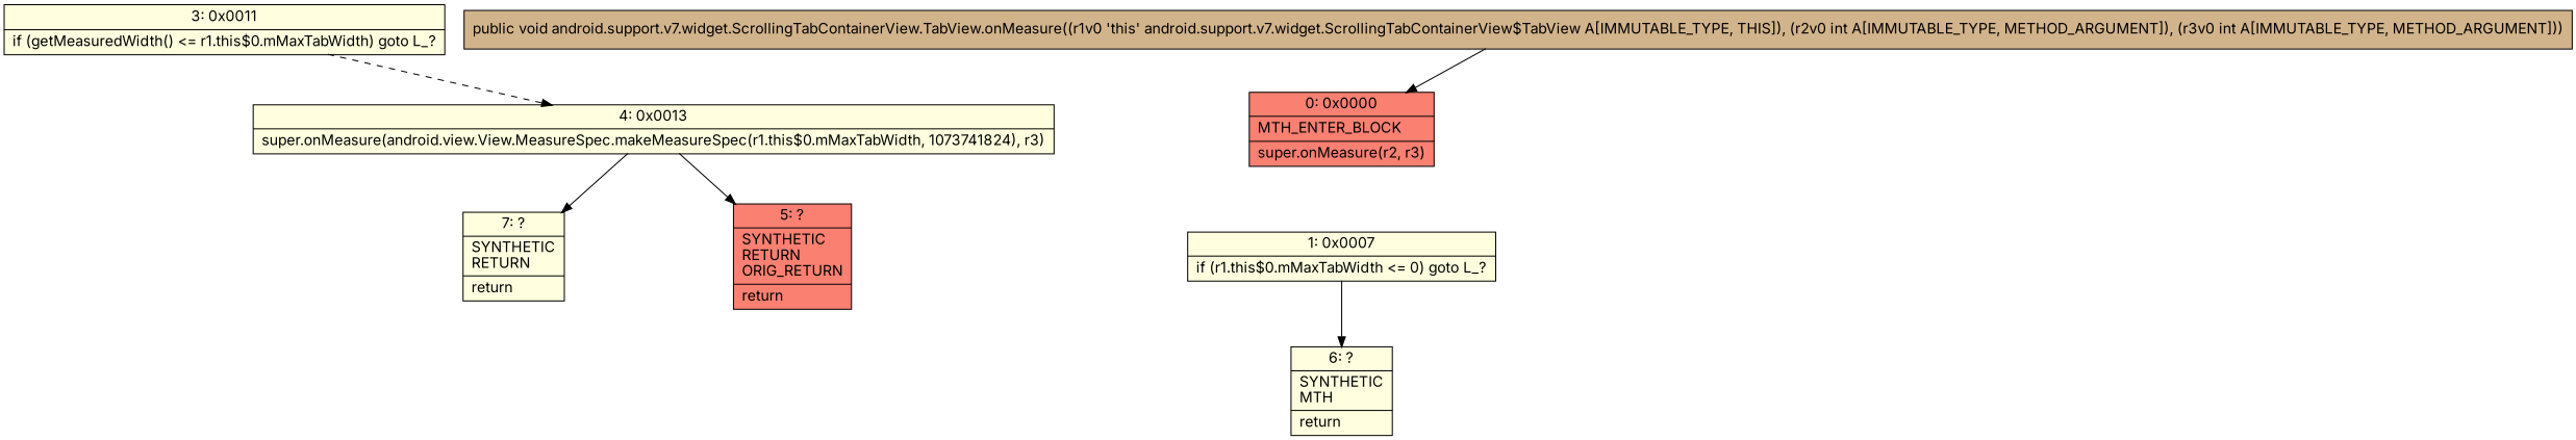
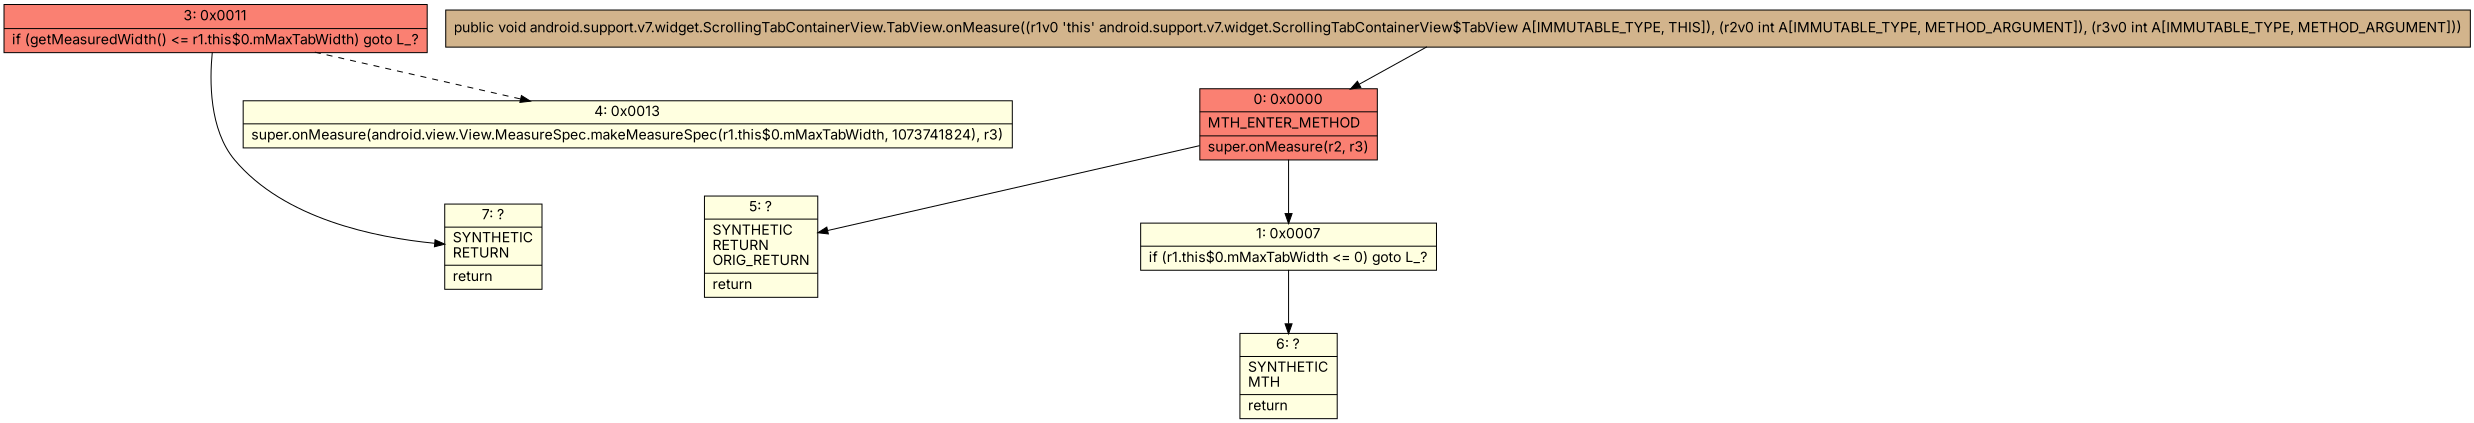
  digraph {
    fontname=Inter
    node [fillcolor=lightyellow fontname=Inter shape=record style=filled]
    edge [fontname=Inter]
-   n1 [fillcolor=salmon label="{0\:\ 0x0000|MTH_ENTER_BLOCK\l|super.onMeasure(r2, r3)\l}"]
+   n1 [fillcolor=salmon label="{0\:\ 0x0000|MTH_ENTER_METHOD\l|super.onMeasure(r2, r3)\l}"]
    n2 [label="{1\:\ 0x0007|if (r1.this$0.mMaxTabWidth \<= 0) goto L_?\l}"]
    n3 [label="{6\:\ ?|SYNTHETIC\lMTH\l|return\l}"]
-   n4 [label="{3\:\ 0x0011|if (getMeasuredWidth() \<= r1.this$0.mMaxTabWidth) goto L_?\l}"]
+   n4 [fillcolor=salmon label="{3\:\ 0x0011|if (getMeasuredWidth() \<= r1.this$0.mMaxTabWidth) goto L_?\l}"]
    n5 [label="{4\:\ 0x0013|super.onMeasure(android.view.View.MeasureSpec.makeMeasureSpec(r1.this$0.mMaxTabWidth, 1073741824), r3)\l}"]
    n6 [label="{7\:\ ?|SYNTHETIC\lRETURN\l|return\l}"]
-   n7 [fillcolor=salmon label="{5\:\ ?|SYNTHETIC\lRETURN\lORIG_RETURN\l|return\l}"]
+   n7 [label="{5\:\ ?|SYNTHETIC\lRETURN\lORIG_RETURN\l|return\l}"]
    n8 [fillcolor=tan label="{public void android.support.v7.widget.ScrollingTabContainerView.TabView.onMeasure((r1v0 'this' android.support.v7.widget.ScrollingTabContainerView$TabView A[IMMUTABLE_TYPE, THIS]), (r2v0 int A[IMMUTABLE_TYPE, METHOD_ARGUMENT]), (r3v0 int A[IMMUTABLE_TYPE, METHOD_ARGUMENT])) }"]
+   n1 -> n2
    n2 -> n3
    n4 -> n5 [style=dashed]
-   n5 -> n6
-   n5 -> n7
+   n4 -> n6
+   n1 -> n7
    n8 -> n1
  }
